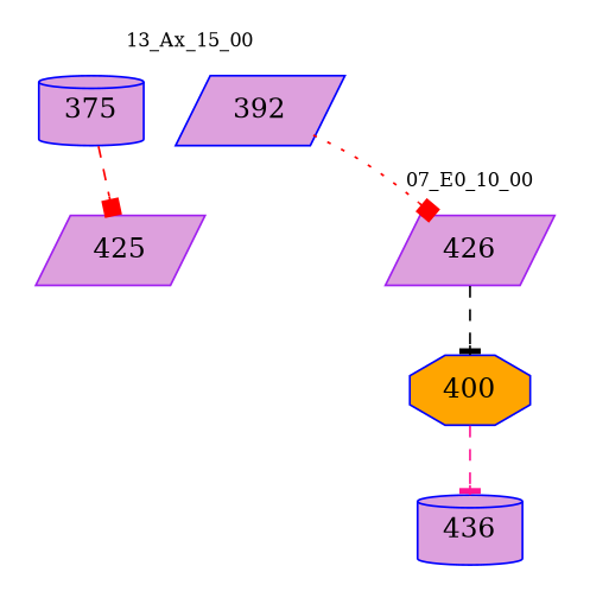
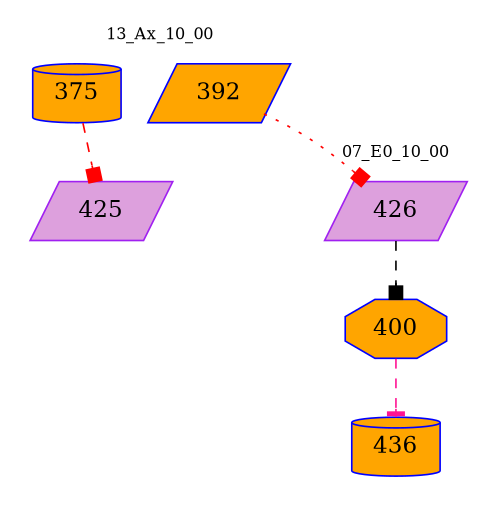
  digraph {
    node [color=blue fillcolor=orange shape=parallelogram style=filled]
    edge [arrowhead=box color=red style=dashed]
-   n1 [fillcolor=plum label=392]
-   n2 [fillcolor=plum label=375 shape=cylinder]
+   n1 [label=392]
+   n2 [label=375 shape=cylinder]
    n3 [color=purple fillcolor=plum label=425]
    n4 [color=purple fillcolor=plum label=426]
    n5 [label=400 shape=octagon]
-   n6 [fillcolor=plum label=436 shape=cylinder]
+   n6 [label=436 shape=cylinder]
    subgraph cluster_1 {
      color=white
      fontsize=10
-     label="13_Ax_15_00"
+     label="13_Ax_10_00"
      n1
      n2
      n3
    }
    subgraph cluster_2 {
      color=white
      fontsize=10
      label="07_E0_10_00"
      n4
      n5
      n6
    }
    n1 -> n4 [style=dotted]
    n2 -> n3
-   n4 -> n5 [arrowhead=tee color=black]
+   n4 -> n5 [color=black]
    n5 -> n6 [arrowhead=tee color=deeppink]
  }
